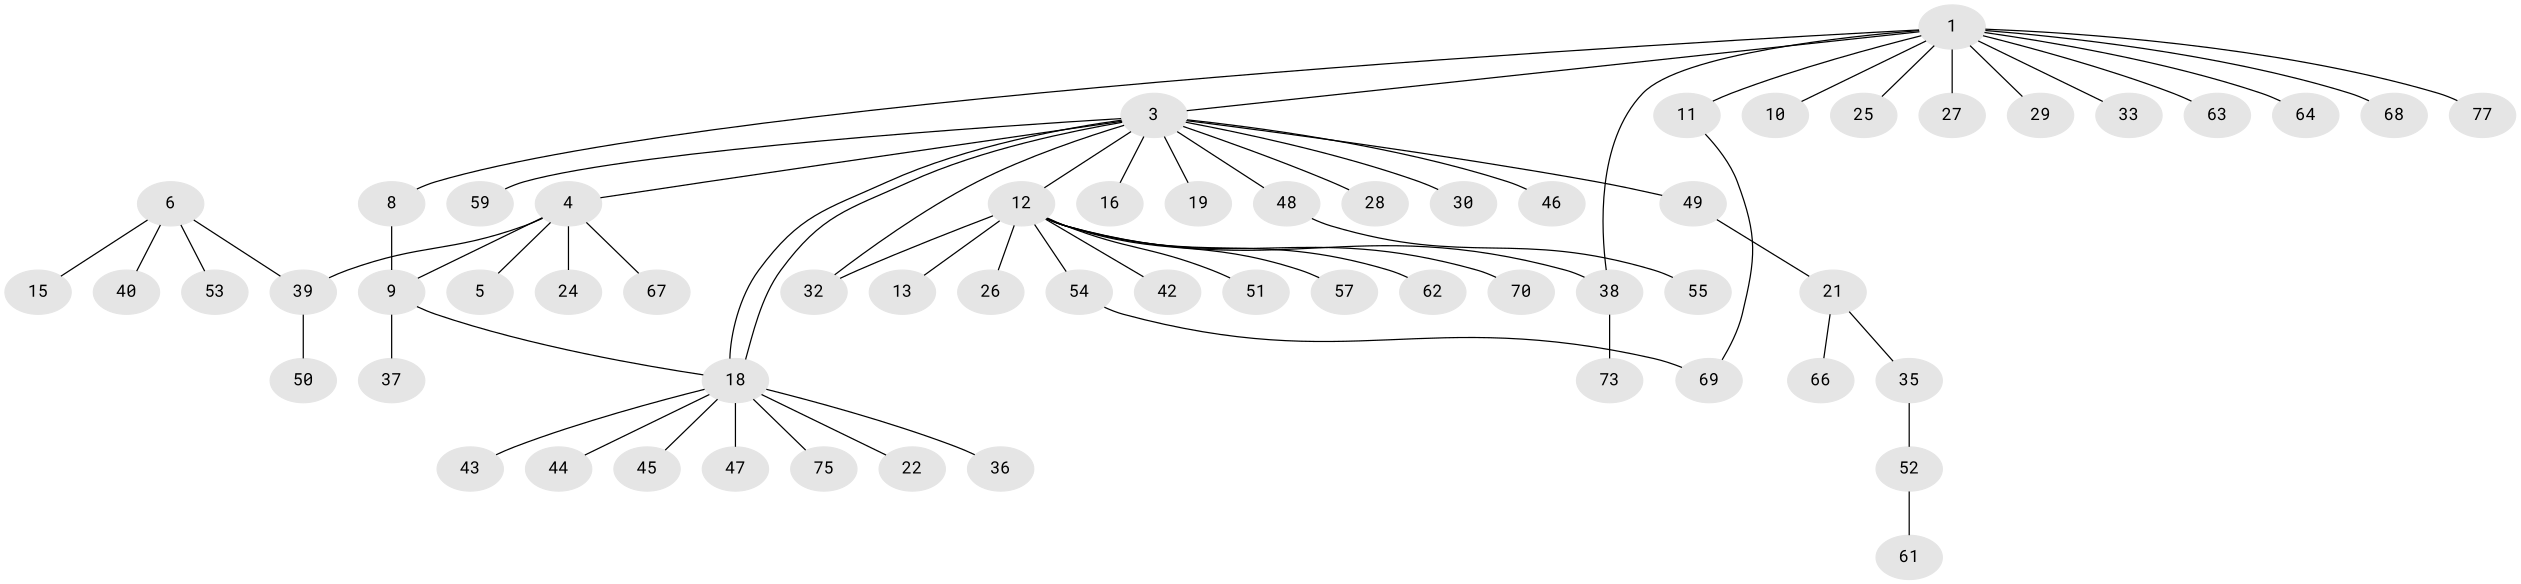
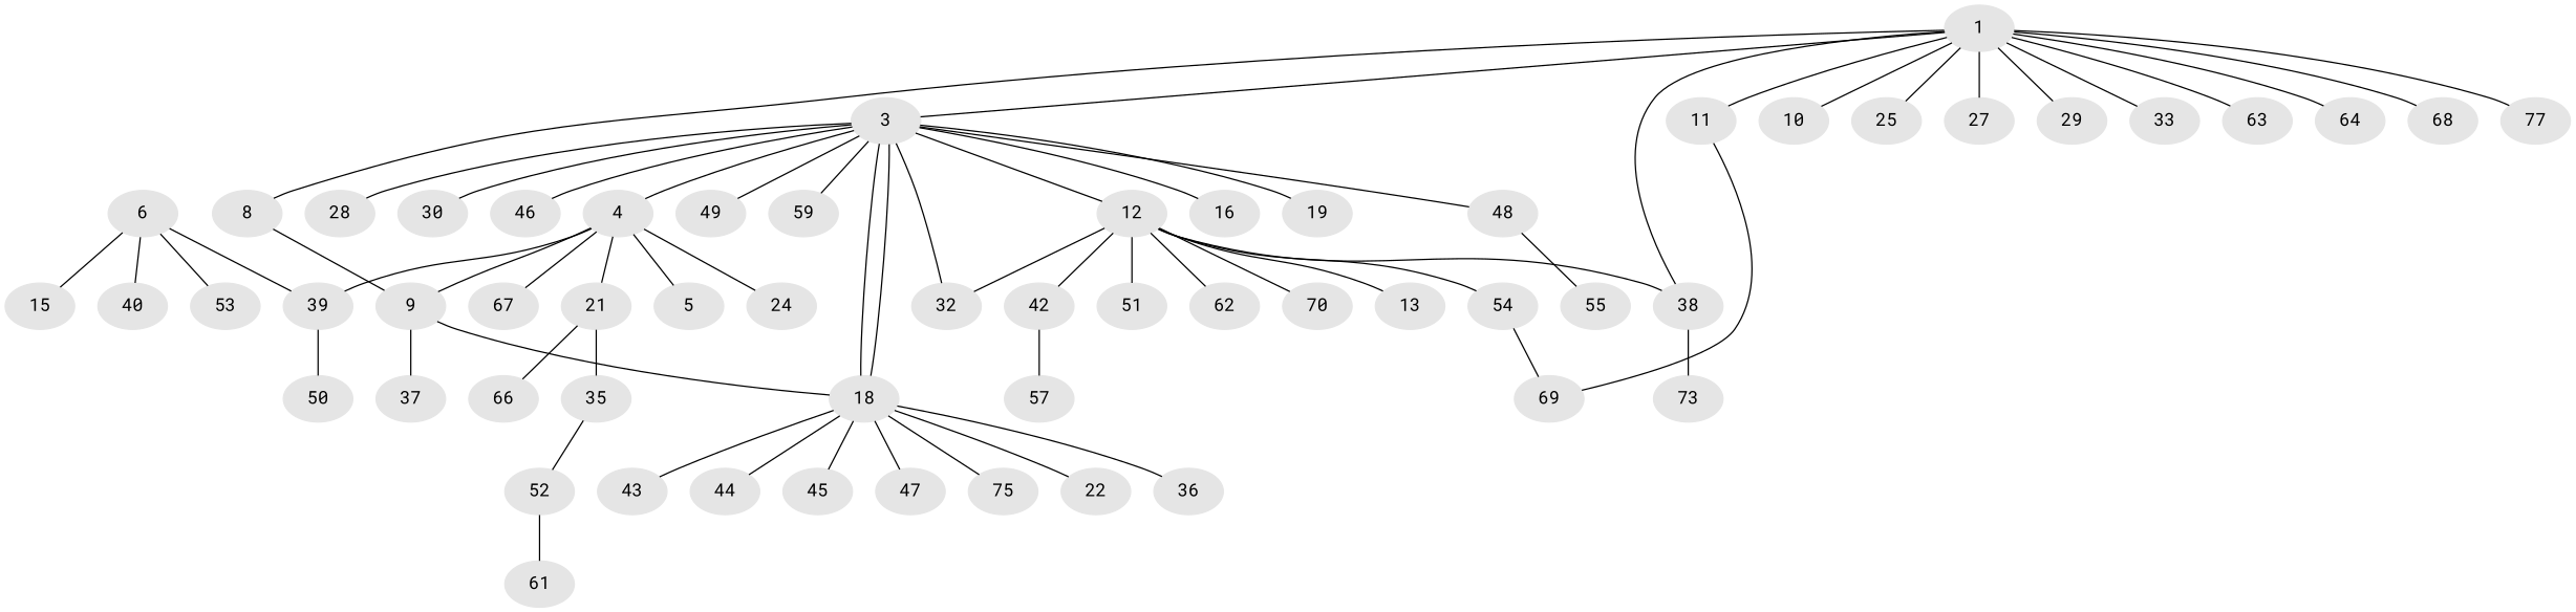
  graph {
    fontname="Roboto Mono"
    node [color=gray90 fontname="Roboto Mono" style=filled]
    edge [fontname="Roboto Mono"]
    1 [super="+2"]
    3 [super="+14"]
    8
    10
    11
    25 [super="+76"]
    27
    29
    33
    38 [super="+60"]
    63
    64
    68
    n14 [label=77]
    4 [super="+20"]
    12 [super="+34"]
    16 [super="+23"]
    18 [super="+31"]
    19
    28
    30
    32
    46
    48
    49
    59
    9 [super="+17"]
    37
    69 [super="+72"]
    73
    5 [super="+58"]
    21 [super="+41"]
    24
    39 [super="+74"]
    67
    13
-   26
    42
    51
    54
    57
    62
    70
    22
    36
    43
    44 [super="+56"]
    45
    47
    75
    55
    6 [super="+7"]
    15
    40
    53
    35
    66
    50
    52 [super="+65"]
    61
    1 -- 3
    1 -- 8
    1 -- 10
    1 -- 11
    1 -- 25
    1 -- 27
    1 -- 29
    1 -- 33
    1 -- 38
    1 -- 63
    1 -- 64
    1 -- 68
    1 -- n14
    3 -- 4
    3 -- 12
    3 -- 16
    3 -- 18
    3 -- 18
    3 -- 19
    3 -- 28
    3 -- 30
    3 -- 32
    3 -- 46
    3 -- 48
    3 -- 49
    3 -- 59
    8 -- 9
    11 -- 69
    38 -- 73
    4 -- 9
    4 -- 5
-   49 -- 21
+   4 -- 21
    4 -- 24
    4 -- 39
    4 -- 67
    12 -- 38
    12 -- 32
    12 -- 13
-   12 -- 26
    12 -- 42
    12 -- 51
    12 -- 54
-   12 -- 57
+   42 -- 57
    12 -- 62
    12 -- 70
    18 -- 22
    18 -- 36
    18 -- 43
    18 -- 44
    18 -- 45
    18 -- 47
    18 -- 75
    48 -- 55
    9 -- 18
    9 -- 37
    21 -- 35
    21 -- 66
    39 -- 50
    54 -- 69
    6 -- 39
    6 -- 15
    6 -- 40
    6 -- 53
    35 -- 52
    52 -- 61
  }
